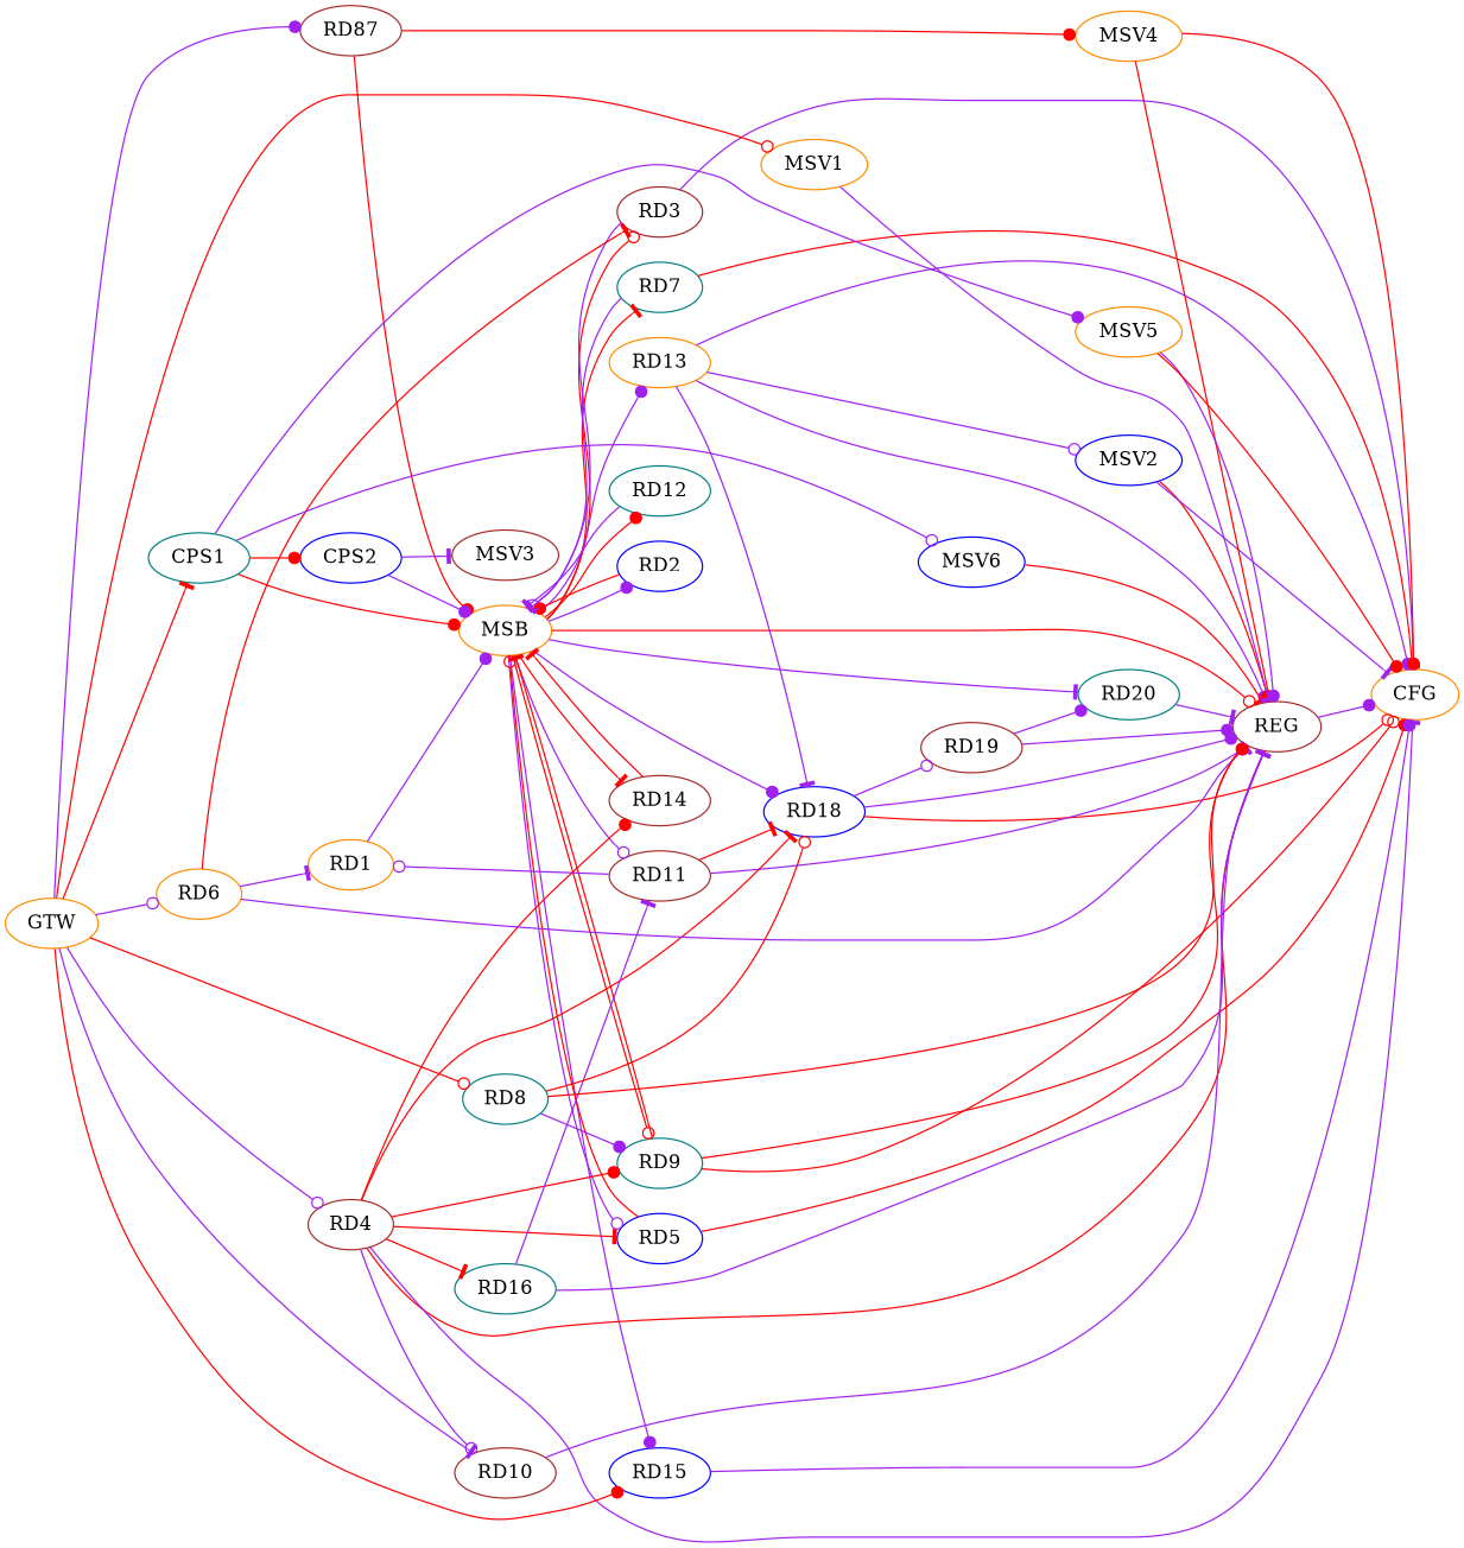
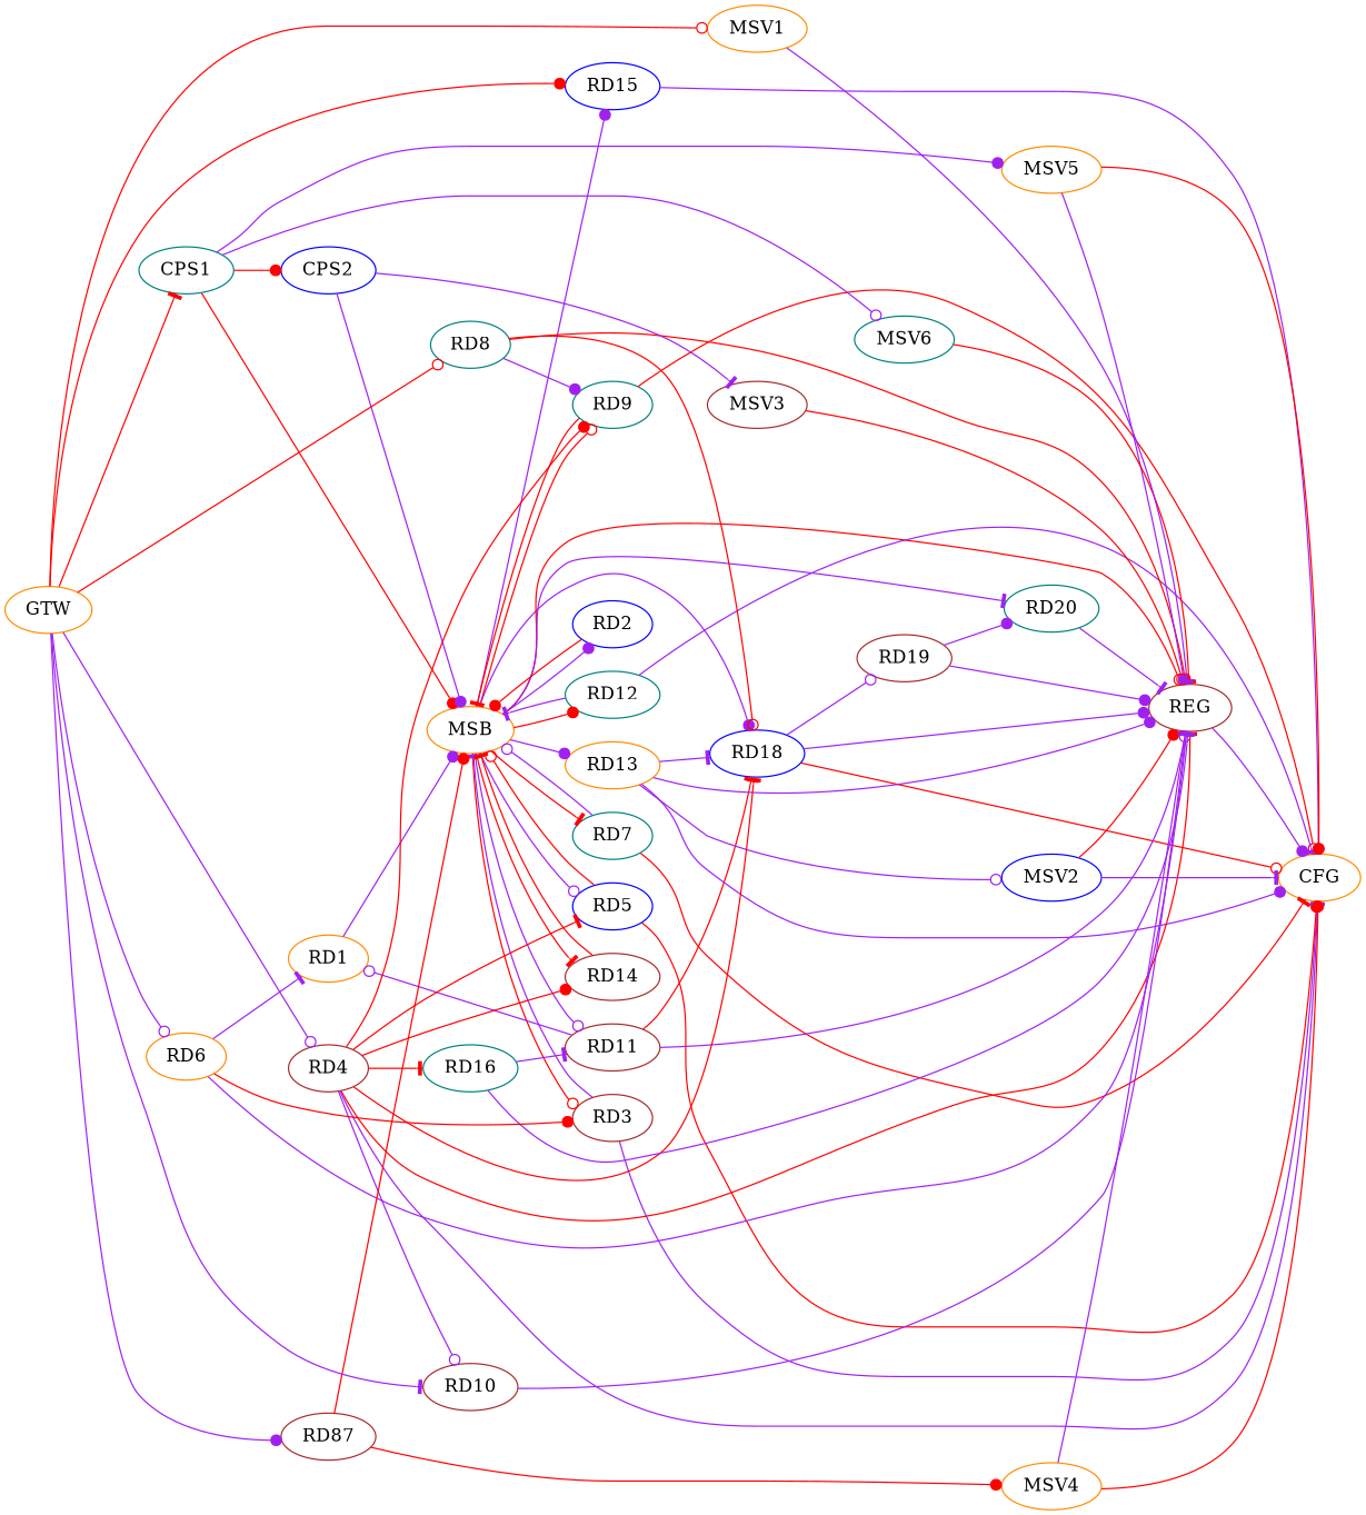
  strict digraph {
    rankdir=LR
    node [color=darkorange]
    edge [arrowhead=dot color=purple]
    n1 [label=RD1]
    n2 [label=MSB]
    n3 [color=blue label=RD2]
    n4 [color=brown label=RD3]
    n5 [color=blue label=RD5]
    n6 [color=teal label=RD9]
    n7 [color=brown label=RD14]
    n8 [color=blue label=RD18]
    n9 [color=brown label=REG]
    n10 [color=teal label=RD7]
    n11 [color=brown label=RD11]
    n12 [color=teal label=RD12]
    n13 [label=RD13]
    n14 [color=blue label=RD15]
    n15 [color=teal label=RD20]
    n16 [label=CFG]
    n17 [color=brown label=RD4]
    n18 [color=brown label=RD10]
    n19 [color=teal label=RD16]
    n20 [color=brown label=RD19]
    n21 [label=RD6]
    n22 [color=teal label=RD8]
    n23 [color=blue label=MSV2]
    n24 [color=brown label=RD87]
    n25 [label=MSV4]
    n26 [color=teal label=CPS1]
    n27 [label=MSV5]
-   n28 [color=blue label=MSV6]
+   n28 [color=teal label=MSV6]
    n29 [color=blue label=CPS2]
    n30 [color=brown label=MSV3]
    n31 [label=GTW]
    n32 [label=MSV1]
    n1 -> n2
    n2 -> n3
    n2 -> n4 [arrowhead=odot color=red]
    n2 -> n5 [arrowhead=odot]
    n2 -> n6 [arrowhead=odot color=red]
    n2 -> n7 [arrowhead=tee color=red]
    n2 -> n8
    n2 -> n9 [arrowhead=odot color=red]
    n2 -> n10 [arrowhead=tee color=red]
    n2 -> n11 [arrowhead=odot]
    n2 -> n12 [color=red]
    n2 -> n13
    n2 -> n14
    n2 -> n15 [arrowhead=tee]
    n3 -> n2 [color=red]
    n4 -> n2 [arrowhead=tee]
    n4 -> n16
    n5 -> n2 [arrowhead=odot color=red]
    n5 -> n16 [color=red]
    n6 -> n2 [arrowhead=tee color=red]
    n6 -> n16 [arrowhead=odot color=red]
    n7 -> n2 [arrowhead=tee color=red]
    n8 -> n9
    n8 -> n16 [arrowhead=odot color=red]
    n8 -> n20 [arrowhead=odot]
    n9 -> n16
    n10 -> n2 [arrowhead=odot]
    n10 -> n16 [arrowhead=tee color=red]
    n11 -> n1 [arrowhead=odot]
    n11 -> n8 [arrowhead=tee color=red]
    n11 -> n9 [arrowhead=odot]
    n12 -> n2 [arrowhead=tee]
+   n12 -> n16 [arrowhead=tee]
    n13 -> n8 [arrowhead=tee]
    n13 -> n9
    n13 -> n16
    n13 -> n23 [arrowhead=odot]
    n14 -> n16
    n15 -> n9 [arrowhead=tee]
    n17 -> n5 [arrowhead=tee color=red]
    n17 -> n6 [color=red]
    n17 -> n7 [color=red]
    n17 -> n8 [arrowhead=tee color=red]
    n17 -> n9 [arrowhead=tee color=red]
    n17 -> n16 [arrowhead=tee]
    n17 -> n18 [arrowhead=odot]
    n17 -> n19 [arrowhead=tee color=red]
    n18 -> n9 [arrowhead=tee]
    n19 -> n9 [arrowhead=tee]
    n19 -> n11 [arrowhead=tee]
    n20 -> n9
    n20 -> n15
    n21 -> n1 [arrowhead=tee]
-   n21 -> n4 [arrowhead=tee color=red]
+   n21 -> n4 [color=red]
    n21 -> n9 [arrowhead=tee]
    n22 -> n6
    n22 -> n8 [arrowhead=odot color=red]
    n22 -> n9 [color=red]
    n23 -> n9 [color=red]
    n23 -> n16 [arrowhead=tee]
    n24 -> n2 [color=red]
    n24 -> n25 [color=red]
-   n25 -> n9 [arrowhead=tee color=red]
+   n25 -> n9 [arrowhead=tee]
    n25 -> n16 [color=red]
    n26 -> n2 [color=red]
    n26 -> n27
    n26 -> n28 [arrowhead=odot]
    n26 -> n29 [color=red]
    n27 -> n9
    n27 -> n16 [color=red]
    n28 -> n9 [arrowhead=tee color=red]
    n29 -> n2
    n29 -> n30 [arrowhead=tee]
-   n6 -> n9 [arrowhead=odot color=red]
+   n30 -> n9 [arrowhead=odot color=red]
    n31 -> n14 [color=red]
    n31 -> n17 [arrowhead=odot]
    n31 -> n18 [arrowhead=tee]
    n31 -> n21 [arrowhead=odot]
    n31 -> n22 [arrowhead=odot color=red]
    n31 -> n24
    n31 -> n26 [arrowhead=tee color=red]
    n31 -> n32 [arrowhead=odot color=red]
    n32 -> n9 [arrowhead=tee]
  }
